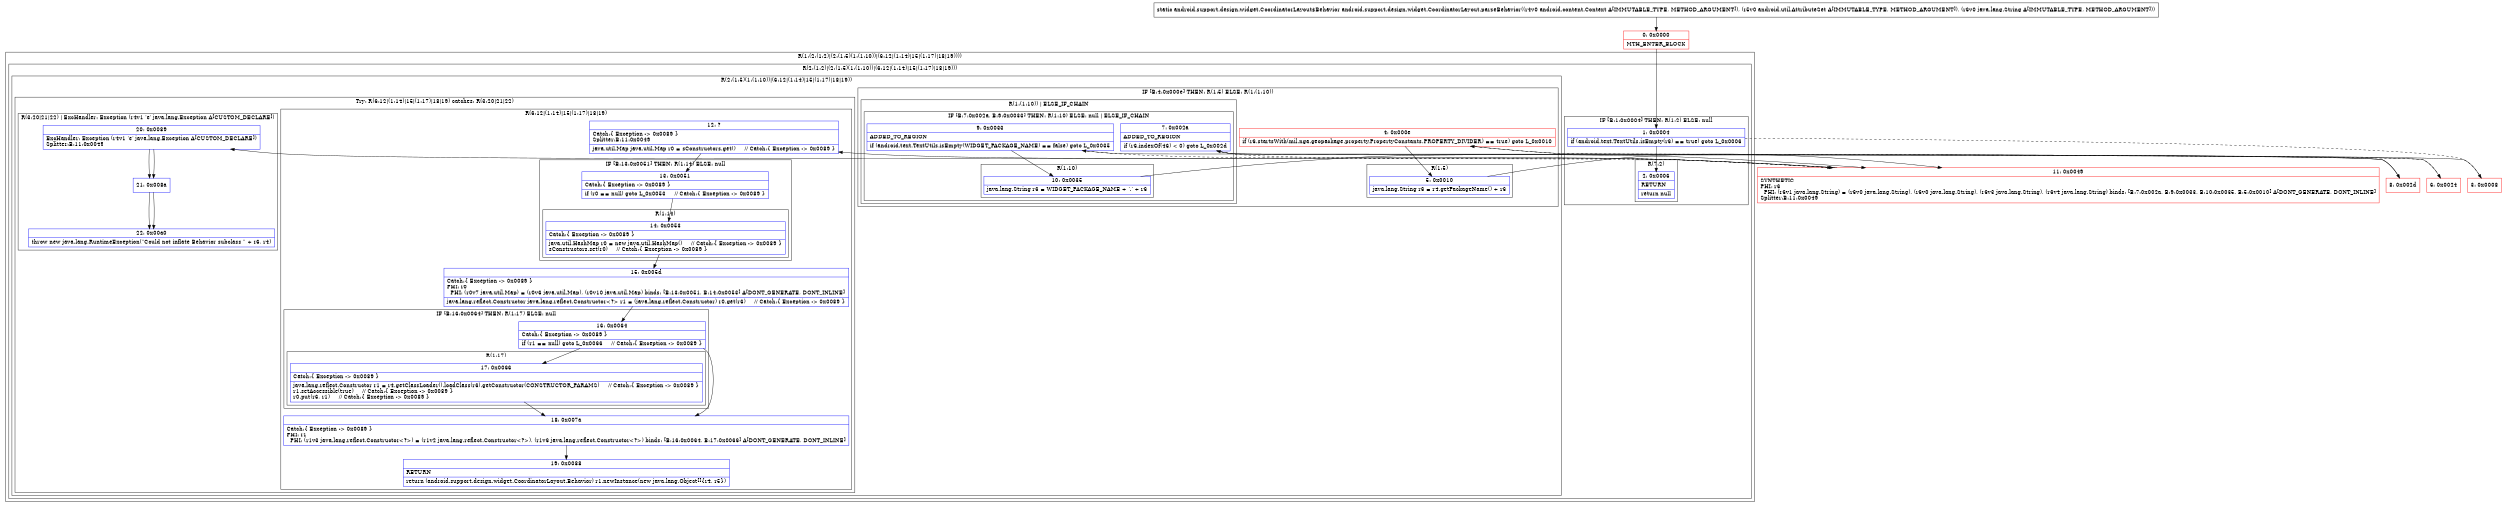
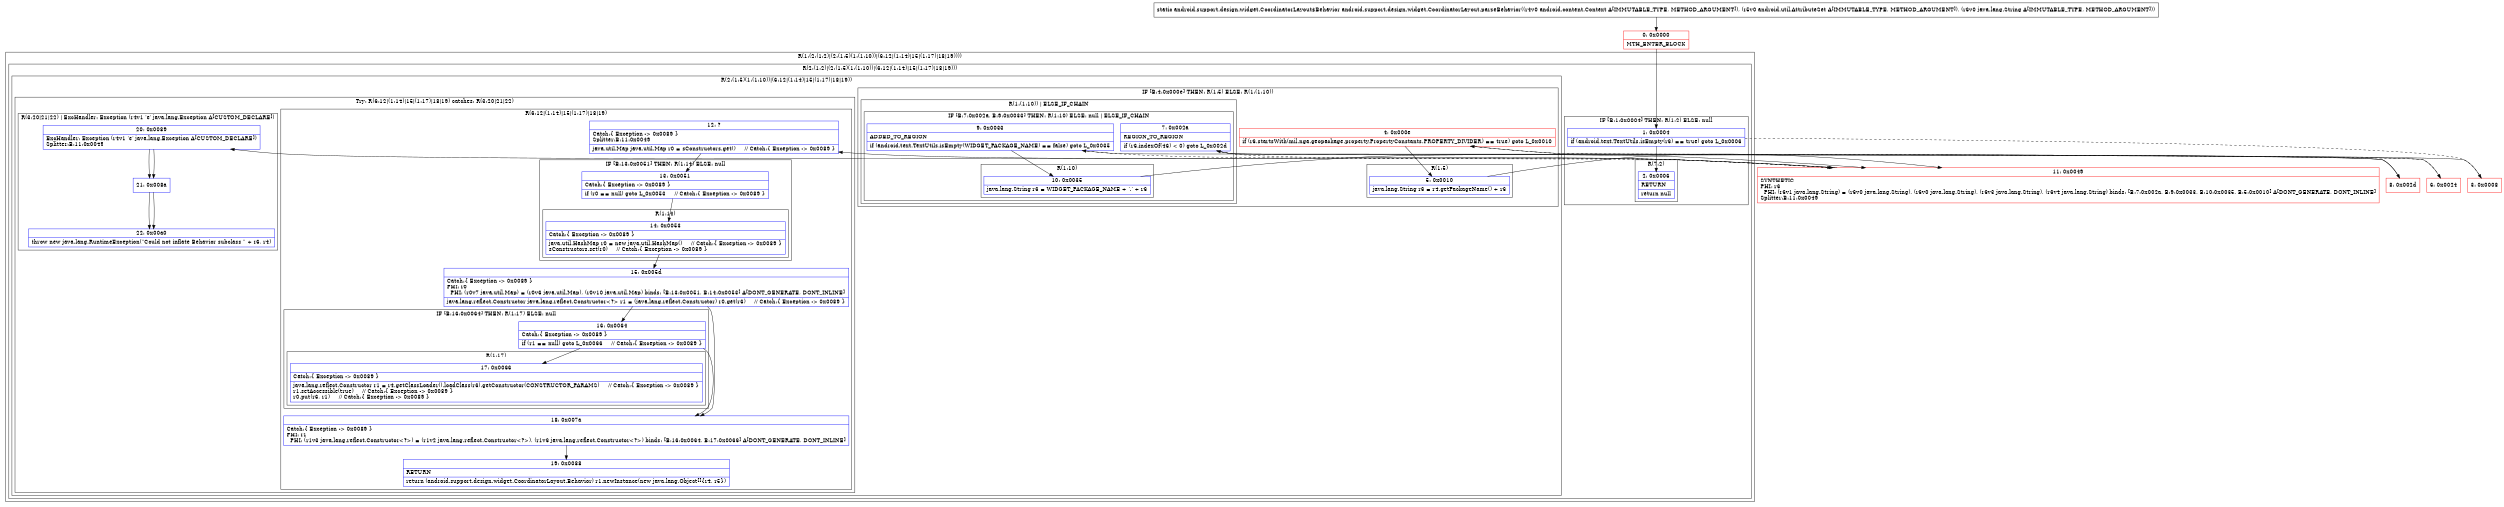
  digraph {
    node [color=blue shape=record]
    n1 [label="{2\:\ 0x0006|RETURN\l|return null\l}"]
    n2 [label="{1\:\ 0x0004|if (android.text.TextUtils.isEmpty(r6) == true) goto L_0x0006\l}"]
    n3 [label="{5\:\ 0x0010|java.lang.String r6 = r4.getPackageName() + r6\l}"]
    n4 [label="{10\:\ 0x0035|java.lang.String r6 = WIDGET_PACKAGE_NAME + '.' + r6\l}"]
-   n5 [label="{7\:\ 0x002a|ADDED_TO_REGION\l|if (r6.indexOf(46) \< 0) goto L_0x002d\l}"]
+   n5 [label="{7\:\ 0x002a|REGION_TO_REGION\l|if (r6.indexOf(46) \< 0) goto L_0x002d\l}"]
    n6 [label="{9\:\ 0x0033|ADDED_TO_REGION\l|if (android.text.TextUtils.isEmpty(WIDGET_PACKAGE_NAME) == false) goto L_0x0035\l}"]
    n7 [color=red label="{4\:\ 0x000e|if (r6.startsWith(mil.nga.geopackage.property.PropertyConstants.PROPERTY_DIVIDER) == true) goto L_0x0010\l}"]
    n8 [label="{14\:\ 0x0053|Catch:\{ Exception \-\> 0x0089 \}\l|java.util.HashMap r0 = new java.util.HashMap()     \/\/ Catch:\{ Exception \-\> 0x0089 \}\lsConstructors.set(r0)     \/\/ Catch:\{ Exception \-\> 0x0089 \}\l}"]
    n9 [label="{13\:\ 0x0051|Catch:\{ Exception \-\> 0x0089 \}\l|if (r0 == null) goto L_0x0053     \/\/ Catch:\{ Exception \-\> 0x0089 \}\l}"]
    n10 [label="{17\:\ 0x0066|Catch:\{ Exception \-\> 0x0089 \}\l|java.lang.reflect.Constructor r1 = r4.getClassLoader().loadClass(r6).getConstructor(CONSTRUCTOR_PARAMS)     \/\/ Catch:\{ Exception \-\> 0x0089 \}\lr1.setAccessible(true)     \/\/ Catch:\{ Exception \-\> 0x0089 \}\lr0.put(r6, r1)     \/\/ Catch:\{ Exception \-\> 0x0089 \}\l}"]
    n11 [label="{16\:\ 0x0064|Catch:\{ Exception \-\> 0x0089 \}\l|if (r1 == null) goto L_0x0066     \/\/ Catch:\{ Exception \-\> 0x0089 \}\l}"]
    n12 [label="{12\:\ ?|Catch:\{ Exception \-\> 0x0089 \}\lSplitter:B:11:0x0049\l|java.util.Map java.util.Map r0 = sConstructors.get()     \/\/ Catch:\{ Exception \-\> 0x0089 \}\l}"]
    n13 [label="{15\:\ 0x005d|Catch:\{ Exception \-\> 0x0089 \}\lPHI: r0 \l  PHI: (r0v7 java.util.Map) = (r0v6 java.util.Map), (r0v10 java.util.Map) binds: [B:13:0x0051, B:14:0x0053] A[DONT_GENERATE, DONT_INLINE]\l|java.lang.reflect.Constructor java.lang.reflect.Constructor\<?\> r1 = (java.lang.reflect.Constructor) r0.get(r6)     \/\/ Catch:\{ Exception \-\> 0x0089 \}\l}"]
    n14 [label="{18\:\ 0x007a|Catch:\{ Exception \-\> 0x0089 \}\lPHI: r1 \l  PHI: (r1v3 java.lang.reflect.Constructor\<?\>) = (r1v2 java.lang.reflect.Constructor\<?\>), (r1v6 java.lang.reflect.Constructor\<?\>) binds: [B:16:0x0064, B:17:0x0066] A[DONT_GENERATE, DONT_INLINE]\l}"]
    n15 [label="{19\:\ 0x0088|RETURN\l|return (android.support.design.widget.CoordinatorLayout.Behavior) r1.newInstance(new java.lang.Object[]\{r4, r5\})\l}"]
    n16 [label="{20\:\ 0x0089|ExcHandler: Exception (r4v1 'e' java.lang.Exception A[CUSTOM_DECLARE])\lSplitter:B:11:0x0049\l}"]
    n17 [label="{21\:\ 0x008a}"]
    n18 [label="{22\:\ 0x00a0|throw new java.lang.RuntimeException(\"Could not inflate Behavior subclass \" + r6, r4)\l}"]
    n19 [color=red label="{3\:\ 0x0008}"]
    n20 [color=red label="{11\:\ 0x0049|SYNTHETIC\lPHI: r6 \l  PHI: (r6v1 java.lang.String) = (r6v0 java.lang.String), (r6v0 java.lang.String), (r6v3 java.lang.String), (r6v4 java.lang.String) binds: [B:7:0x002a, B:9:0x0033, B:10:0x0035, B:5:0x0010] A[DONT_GENERATE, DONT_INLINE]\lSplitter:B:11:0x0049\l}"]
    n21 [color=red label="{8\:\ 0x002d}"]
    n22 [color=red label="{6\:\ 0x0024}"]
    n23 [color=red label="{0\:\ 0x0000|MTH_ENTER_BLOCK\l}"]
    n24 [label="{static android.support.design.widget.CoordinatorLayout$Behavior android.support.design.widget.CoordinatorLayout.parseBehavior((r4v0 android.content.Context A[IMMUTABLE_TYPE, METHOD_ARGUMENT]), (r5v0 android.util.AttributeSet A[IMMUTABLE_TYPE, METHOD_ARGUMENT]), (r6v0 java.lang.String A[IMMUTABLE_TYPE, METHOD_ARGUMENT])) }" color=""]
    subgraph cluster_1 {
      label="R(1:(2:(1:2)|(2:(1:5)(1:(1:10))|(6:12|(1:14)|15|(1:17)|18|19))))"
      subgraph cluster_2 {
        label="R(2:(1:2)|(2:(1:5)(1:(1:10))|(6:12|(1:14)|15|(1:17)|18|19)))"
        subgraph cluster_3 {
          label="IF [B:1:0x0004] THEN: R(1:2) ELSE: null"
          n2
          subgraph cluster_4 {
            label="R(7:2)"
            n1
          }
        }
        subgraph cluster_5 {
          label="R(2:(1:5)(1:(1:10))|(6:12|(1:14)|15|(1:17)|18|19))"
          subgraph cluster_6 {
            label="IF [B:4:0x000e] THEN: R(1:5) ELSE: R(1:(1:10))"
            n7
            subgraph cluster_7 {
              label="R(1:5)"
              n3
            }
            subgraph cluster_8 {
              label="R(1:(1:10)) | ELSE_IF_CHAIN\l"
              subgraph cluster_9 {
                label="IF [B:7:0x002a, B:9:0x0033] THEN: R(1:10) ELSE: null | ELSE_IF_CHAIN\l"
                n5
                n6
                subgraph cluster_10 {
                  label="R(1:10)"
                  n4
                }
              }
            }
          }
          subgraph cluster_11 {
            label="Try: R(6:12|(1:14)|15|(1:17)|18|19) catches: R(3:20|21|22)"
            subgraph cluster_12 {
              label="R(6:12|(1:14)|15|(1:17)|18|19)"
              n12
              n13
              n14
              n15
              subgraph cluster_13 {
                label="IF [B:13:0x0051] THEN: R(1:14) ELSE: null"
                n9
                subgraph cluster_14 {
                  label="R(1:14)"
                  n8
                }
              }
              subgraph cluster_15 {
                label="IF [B:16:0x0064] THEN: R(1:17) ELSE: null"
                n11
                subgraph cluster_16 {
                  label="R(1:17)"
                  n10
                }
              }
            }
            subgraph cluster_17 {
              label="R(3:20|21|22) | ExcHandler: Exception (r4v1 'e' java.lang.Exception A[CUSTOM_DECLARE])\l"
              n16
              n17
              n18
            }
          }
        }
      }
    }
    subgraph cluster_18 {
      label="R(3:20|21|22) | ExcHandler: Exception (r4v1 'e' java.lang.Exception A[CUSTOM_DECLARE])\l"
    }
    n2 -> n1
    n2 -> n19 [style=dashed]
    n3 -> n20
    n4 -> n20
    n5 -> n20 [style=dashed]
    n5 -> n21
    n6 -> n4
    n6 -> n20 [style=dashed]
    n7 -> n3
    n7 -> n22 [style=dashed]
    n8 -> n13
    n9 -> n8
-   n10 -> n14
+   n13 -> n14
    n11 -> n10
    n11 -> n14 [style=solid]
    n12 -> n9
    n13 -> n11
    n14 -> n15
    n16 -> n17
    n16 -> n17
    n17 -> n18
    n17 -> n18
    n19 -> n7
    n20 -> n12
    n20 -> n16
    n21 -> n6
    n22 -> n5
    n23 -> n2
    n24 -> n23
  }
